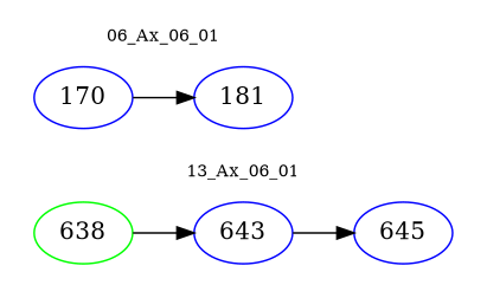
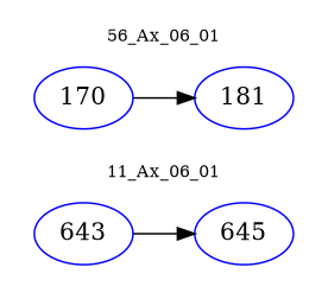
  digraph {
    rankdir=LR
    node [color=blue]
    edge [color=black]
-   n1 [color=green label=638]
    n2 [label=643]
    n3 [label=645]
    n4 [label=170]
    n5 [label=181]
    subgraph cluster_1 {
      color=white
      fontsize=10
-     label="13_Ax_06_01"
-     n1
+     label="11_Ax_06_01"
      n2
      n3
    }
    subgraph cluster_2 {
      color=white
      fontsize=10
-     label="06_Ax_06_01"
+     label="56_Ax_06_01"
      n4
      n5
    }
-   n1 -> n2
    n2 -> n3
    n4 -> n5
  }
